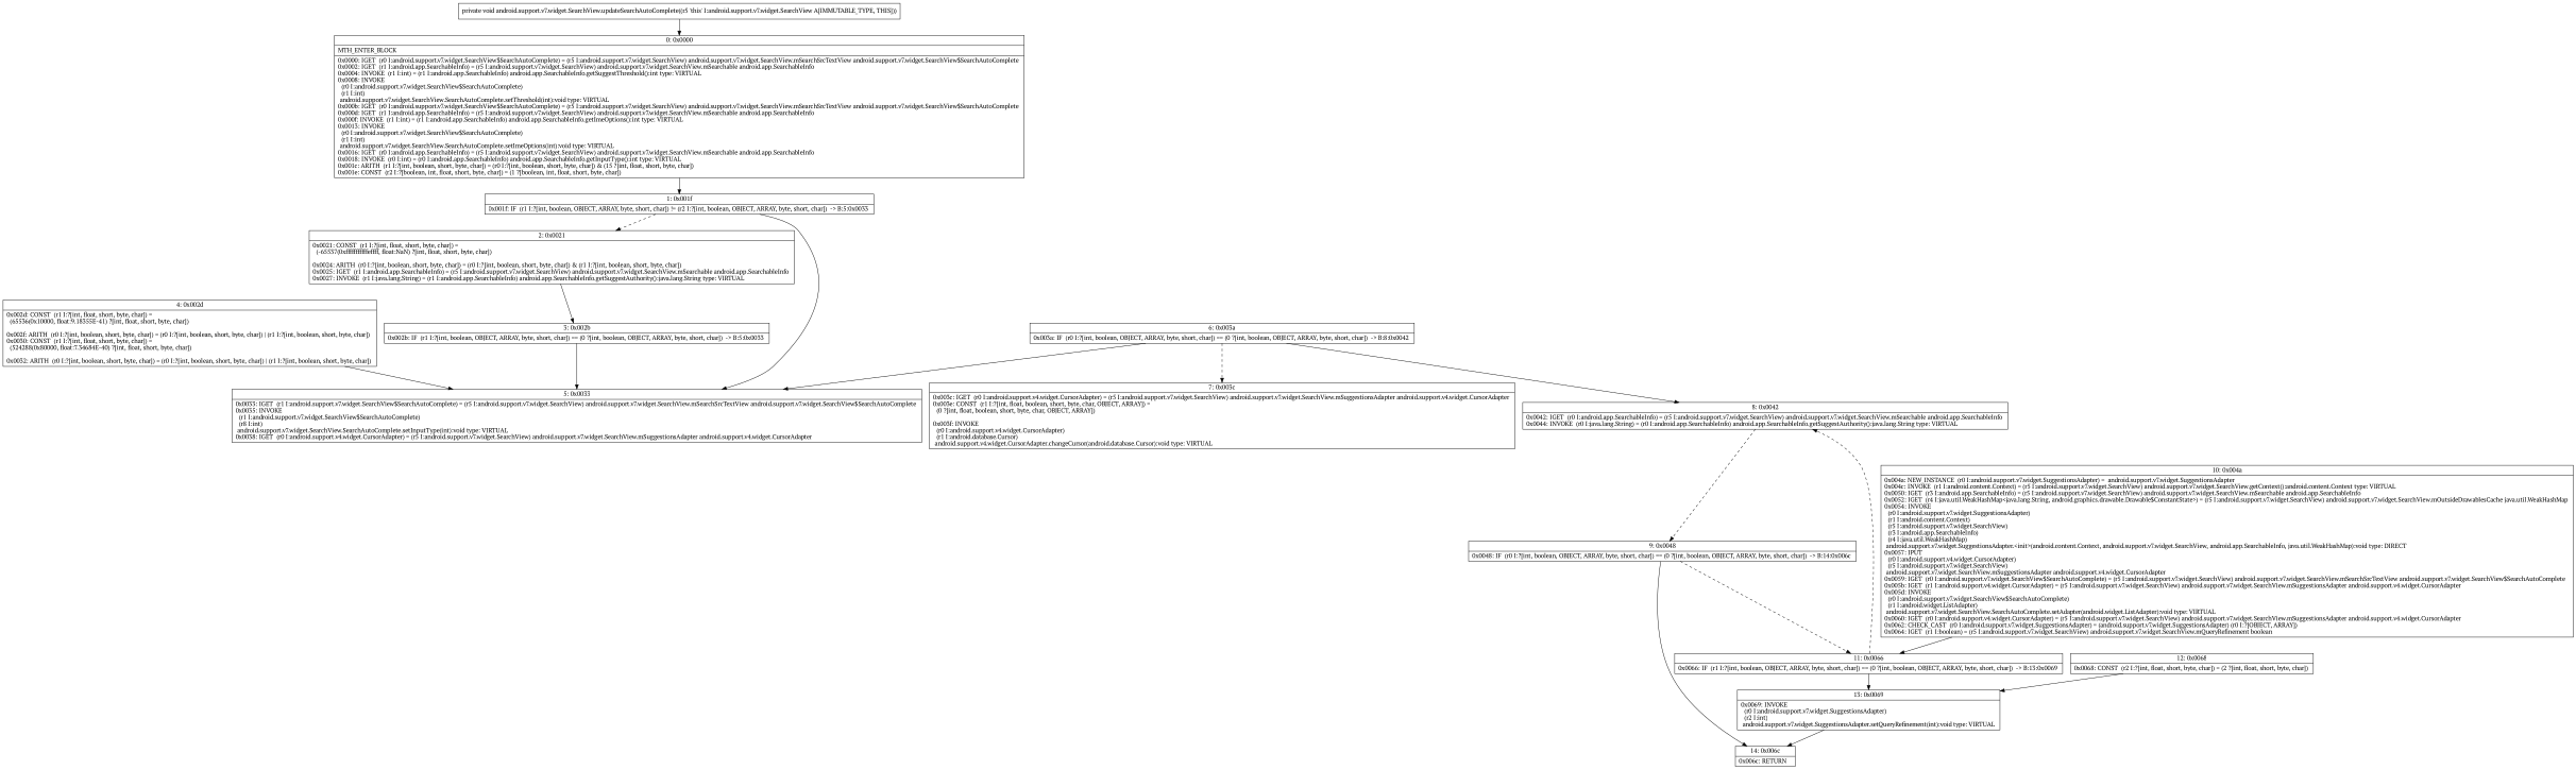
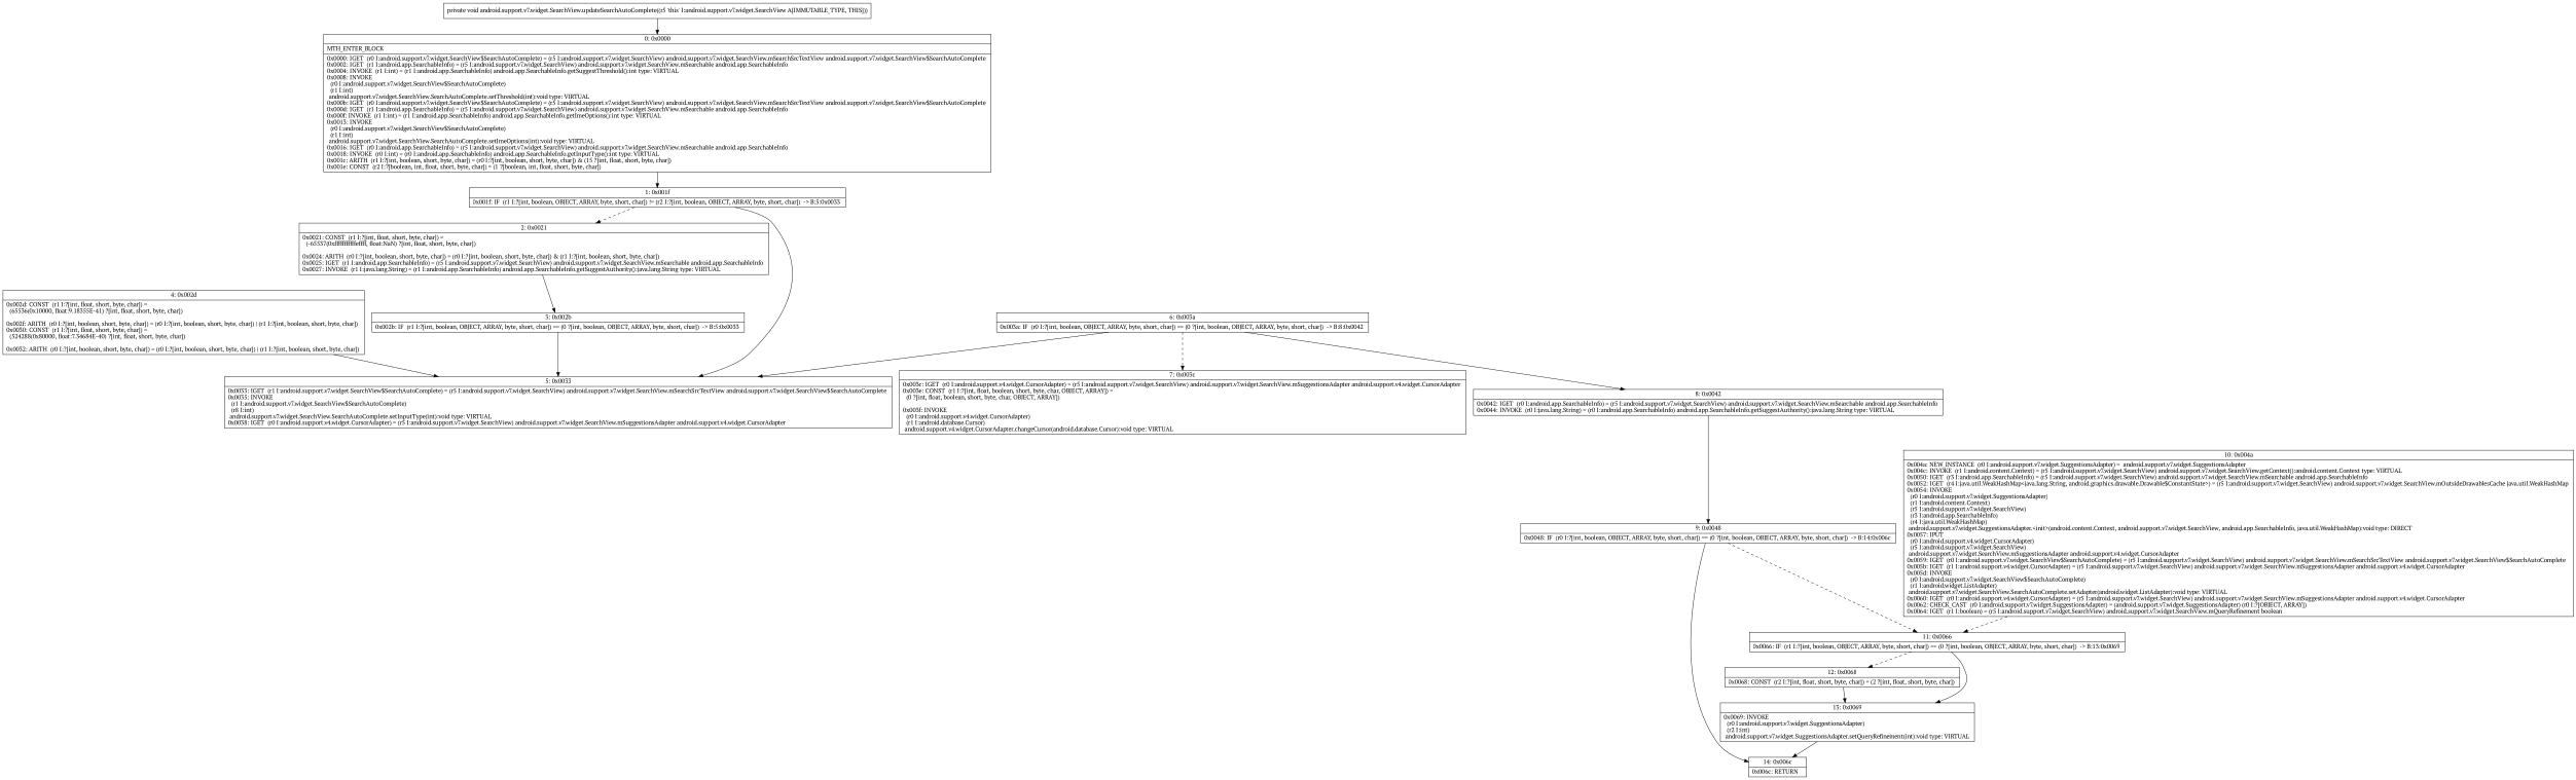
  digraph {
    fontname="PT Serif"
    node [fontname="PT Serif" shape=record]
    edge [fontname="PT Serif"]
    n1 [label="{0\:\ 0x0000|MTH_ENTER_BLOCK\l|0x0000: IGET  (r0 I:android.support.v7.widget.SearchView$SearchAutoComplete) = (r5 I:android.support.v7.widget.SearchView) android.support.v7.widget.SearchView.mSearchSrcTextView android.support.v7.widget.SearchView$SearchAutoComplete \l0x0002: IGET  (r1 I:android.app.SearchableInfo) = (r5 I:android.support.v7.widget.SearchView) android.support.v7.widget.SearchView.mSearchable android.app.SearchableInfo \l0x0004: INVOKE  (r1 I:int) = (r1 I:android.app.SearchableInfo) android.app.SearchableInfo.getSuggestThreshold():int type: VIRTUAL \l0x0008: INVOKE  \l  (r0 I:android.support.v7.widget.SearchView$SearchAutoComplete)\l  (r1 I:int)\l android.support.v7.widget.SearchView.SearchAutoComplete.setThreshold(int):void type: VIRTUAL \l0x000b: IGET  (r0 I:android.support.v7.widget.SearchView$SearchAutoComplete) = (r5 I:android.support.v7.widget.SearchView) android.support.v7.widget.SearchView.mSearchSrcTextView android.support.v7.widget.SearchView$SearchAutoComplete \l0x000d: IGET  (r1 I:android.app.SearchableInfo) = (r5 I:android.support.v7.widget.SearchView) android.support.v7.widget.SearchView.mSearchable android.app.SearchableInfo \l0x000f: INVOKE  (r1 I:int) = (r1 I:android.app.SearchableInfo) android.app.SearchableInfo.getImeOptions():int type: VIRTUAL \l0x0013: INVOKE  \l  (r0 I:android.support.v7.widget.SearchView$SearchAutoComplete)\l  (r1 I:int)\l android.support.v7.widget.SearchView.SearchAutoComplete.setImeOptions(int):void type: VIRTUAL \l0x0016: IGET  (r0 I:android.app.SearchableInfo) = (r5 I:android.support.v7.widget.SearchView) android.support.v7.widget.SearchView.mSearchable android.app.SearchableInfo \l0x0018: INVOKE  (r0 I:int) = (r0 I:android.app.SearchableInfo) android.app.SearchableInfo.getInputType():int type: VIRTUAL \l0x001c: ARITH  (r1 I:?[int, boolean, short, byte, char]) = (r0 I:?[int, boolean, short, byte, char]) & (15 ?[int, float, short, byte, char]) \l0x001e: CONST  (r2 I:?[boolean, int, float, short, byte, char]) = (1 ?[boolean, int, float, short, byte, char]) \l}"]
    n2 [label="{1\:\ 0x001f|0x001f: IF  (r1 I:?[int, boolean, OBJECT, ARRAY, byte, short, char]) != (r2 I:?[int, boolean, OBJECT, ARRAY, byte, short, char])  \-\> B:5:0x0033 \l}"]
    n3 [label="{2\:\ 0x0021|0x0021: CONST  (r1 I:?[int, float, short, byte, char]) = \l  (\-65537(0xfffffffffffeffff, float:NaN) ?[int, float, short, byte, char])\l \l0x0024: ARITH  (r0 I:?[int, boolean, short, byte, char]) = (r0 I:?[int, boolean, short, byte, char]) & (r1 I:?[int, boolean, short, byte, char]) \l0x0025: IGET  (r1 I:android.app.SearchableInfo) = (r5 I:android.support.v7.widget.SearchView) android.support.v7.widget.SearchView.mSearchable android.app.SearchableInfo \l0x0027: INVOKE  (r1 I:java.lang.String) = (r1 I:android.app.SearchableInfo) android.app.SearchableInfo.getSuggestAuthority():java.lang.String type: VIRTUAL \l}"]
    n4 [label="{5\:\ 0x0033|0x0033: IGET  (r1 I:android.support.v7.widget.SearchView$SearchAutoComplete) = (r5 I:android.support.v7.widget.SearchView) android.support.v7.widget.SearchView.mSearchSrcTextView android.support.v7.widget.SearchView$SearchAutoComplete \l0x0035: INVOKE  \l  (r1 I:android.support.v7.widget.SearchView$SearchAutoComplete)\l  (r8 I:int)\l android.support.v7.widget.SearchView.SearchAutoComplete.setInputType(int):void type: VIRTUAL \l0x0038: IGET  (r0 I:android.support.v4.widget.CursorAdapter) = (r5 I:android.support.v7.widget.SearchView) android.support.v7.widget.SearchView.mSuggestionsAdapter android.support.v4.widget.CursorAdapter \l}"]
    n5 [label="{3\:\ 0x002b|0x002b: IF  (r1 I:?[int, boolean, OBJECT, ARRAY, byte, short, char]) == (0 ?[int, boolean, OBJECT, ARRAY, byte, short, char])  \-\> B:5:0x0033 \l}"]
    n6 [label="{4\:\ 0x002d|0x002d: CONST  (r1 I:?[int, float, short, byte, char]) = \l  (65536(0x10000, float:9.18355E\-41) ?[int, float, short, byte, char])\l \l0x002f: ARITH  (r0 I:?[int, boolean, short, byte, char]) = (r0 I:?[int, boolean, short, byte, char]) \| (r1 I:?[int, boolean, short, byte, char]) \l0x0030: CONST  (r1 I:?[int, float, short, byte, char]) = \l  (524288(0x80000, float:7.34684E\-40) ?[int, float, short, byte, char])\l \l0x0032: ARITH  (r0 I:?[int, boolean, short, byte, char]) = (r0 I:?[int, boolean, short, byte, char]) \| (r1 I:?[int, boolean, short, byte, char]) \l}"]
    n7 [label="{6\:\ 0x003a|0x003a: IF  (r0 I:?[int, boolean, OBJECT, ARRAY, byte, short, char]) == (0 ?[int, boolean, OBJECT, ARRAY, byte, short, char])  \-\> B:8:0x0042 \l}"]
    n8 [label="{7\:\ 0x003c|0x003c: IGET  (r0 I:android.support.v4.widget.CursorAdapter) = (r5 I:android.support.v7.widget.SearchView) android.support.v7.widget.SearchView.mSuggestionsAdapter android.support.v4.widget.CursorAdapter \l0x003e: CONST  (r1 I:?[int, float, boolean, short, byte, char, OBJECT, ARRAY]) = \l  (0 ?[int, float, boolean, short, byte, char, OBJECT, ARRAY])\l \l0x003f: INVOKE  \l  (r0 I:android.support.v4.widget.CursorAdapter)\l  (r1 I:android.database.Cursor)\l android.support.v4.widget.CursorAdapter.changeCursor(android.database.Cursor):void type: VIRTUAL \l}"]
    n9 [label="{8\:\ 0x0042|0x0042: IGET  (r0 I:android.app.SearchableInfo) = (r5 I:android.support.v7.widget.SearchView) android.support.v7.widget.SearchView.mSearchable android.app.SearchableInfo \l0x0044: INVOKE  (r0 I:java.lang.String) = (r0 I:android.app.SearchableInfo) android.app.SearchableInfo.getSuggestAuthority():java.lang.String type: VIRTUAL \l}"]
    n10 [label="{9\:\ 0x0048|0x0048: IF  (r0 I:?[int, boolean, OBJECT, ARRAY, byte, short, char]) == (0 ?[int, boolean, OBJECT, ARRAY, byte, short, char])  \-\> B:14:0x006c \l}"]
    n11 [label="{14\:\ 0x006c|0x006c: RETURN   \l}"]
    n12 [label="{11\:\ 0x0066|0x0066: IF  (r1 I:?[int, boolean, OBJECT, ARRAY, byte, short, char]) == (0 ?[int, boolean, OBJECT, ARRAY, byte, short, char])  \-\> B:13:0x0069 \l}"]
    n13 [label="{10\:\ 0x004a|0x004a: NEW_INSTANCE  (r0 I:android.support.v7.widget.SuggestionsAdapter) =  android.support.v7.widget.SuggestionsAdapter \l0x004c: INVOKE  (r1 I:android.content.Context) = (r5 I:android.support.v7.widget.SearchView) android.support.v7.widget.SearchView.getContext():android.content.Context type: VIRTUAL \l0x0050: IGET  (r3 I:android.app.SearchableInfo) = (r5 I:android.support.v7.widget.SearchView) android.support.v7.widget.SearchView.mSearchable android.app.SearchableInfo \l0x0052: IGET  (r4 I:java.util.WeakHashMap\<java.lang.String, android.graphics.drawable.Drawable$ConstantState\>) = (r5 I:android.support.v7.widget.SearchView) android.support.v7.widget.SearchView.mOutsideDrawablesCache java.util.WeakHashMap \l0x0054: INVOKE  \l  (r0 I:android.support.v7.widget.SuggestionsAdapter)\l  (r1 I:android.content.Context)\l  (r5 I:android.support.v7.widget.SearchView)\l  (r3 I:android.app.SearchableInfo)\l  (r4 I:java.util.WeakHashMap)\l android.support.v7.widget.SuggestionsAdapter.\<init\>(android.content.Context, android.support.v7.widget.SearchView, android.app.SearchableInfo, java.util.WeakHashMap):void type: DIRECT \l0x0057: IPUT  \l  (r0 I:android.support.v4.widget.CursorAdapter)\l  (r5 I:android.support.v7.widget.SearchView)\l android.support.v7.widget.SearchView.mSuggestionsAdapter android.support.v4.widget.CursorAdapter \l0x0059: IGET  (r0 I:android.support.v7.widget.SearchView$SearchAutoComplete) = (r5 I:android.support.v7.widget.SearchView) android.support.v7.widget.SearchView.mSearchSrcTextView android.support.v7.widget.SearchView$SearchAutoComplete \l0x005b: IGET  (r1 I:android.support.v4.widget.CursorAdapter) = (r5 I:android.support.v7.widget.SearchView) android.support.v7.widget.SearchView.mSuggestionsAdapter android.support.v4.widget.CursorAdapter \l0x005d: INVOKE  \l  (r0 I:android.support.v7.widget.SearchView$SearchAutoComplete)\l  (r1 I:android.widget.ListAdapter)\l android.support.v7.widget.SearchView.SearchAutoComplete.setAdapter(android.widget.ListAdapter):void type: VIRTUAL \l0x0060: IGET  (r0 I:android.support.v4.widget.CursorAdapter) = (r5 I:android.support.v7.widget.SearchView) android.support.v7.widget.SearchView.mSuggestionsAdapter android.support.v4.widget.CursorAdapter \l0x0062: CHECK_CAST  (r0 I:android.support.v7.widget.SuggestionsAdapter) = (android.support.v7.widget.SuggestionsAdapter) (r0 I:?[OBJECT, ARRAY]) \l0x0064: IGET  (r1 I:boolean) = (r5 I:android.support.v7.widget.SearchView) android.support.v7.widget.SearchView.mQueryRefinement boolean \l}"]
    n14 [label="{12\:\ 0x0068|0x0068: CONST  (r2 I:?[int, float, short, byte, char]) = (2 ?[int, float, short, byte, char]) \l}"]
    n15 [label="{13\:\ 0x0069|0x0069: INVOKE  \l  (r0 I:android.support.v7.widget.SuggestionsAdapter)\l  (r2 I:int)\l android.support.v7.widget.SuggestionsAdapter.setQueryRefinement(int):void type: VIRTUAL \l}"]
    n16 [label="{private void android.support.v7.widget.SearchView.updateSearchAutoComplete((r5 'this' I:android.support.v7.widget.SearchView A[IMMUTABLE_TYPE, THIS])) }"]
    n1 -> n2
    n2 -> n3 [style=dashed]
    n2 -> n4
    n3 -> n5
    n5 -> n4
    n6 -> n4
    n7 -> n4
    n7 -> n8 [style=dashed]
    n7 -> n9
-   n9 -> n10 [style=dashed]
+   n9 -> n10
    n10 -> n11
    n10 -> n12 [style=dashed]
-   n12 -> n9 [style=dashed]
+   n12 -> n14 [style=dashed]
    n12 -> n15
-   n13 -> n12
+   n13 -> n12 [style=dashed]
    n14 -> n15
    n15 -> n11
    n16 -> n1
  }
